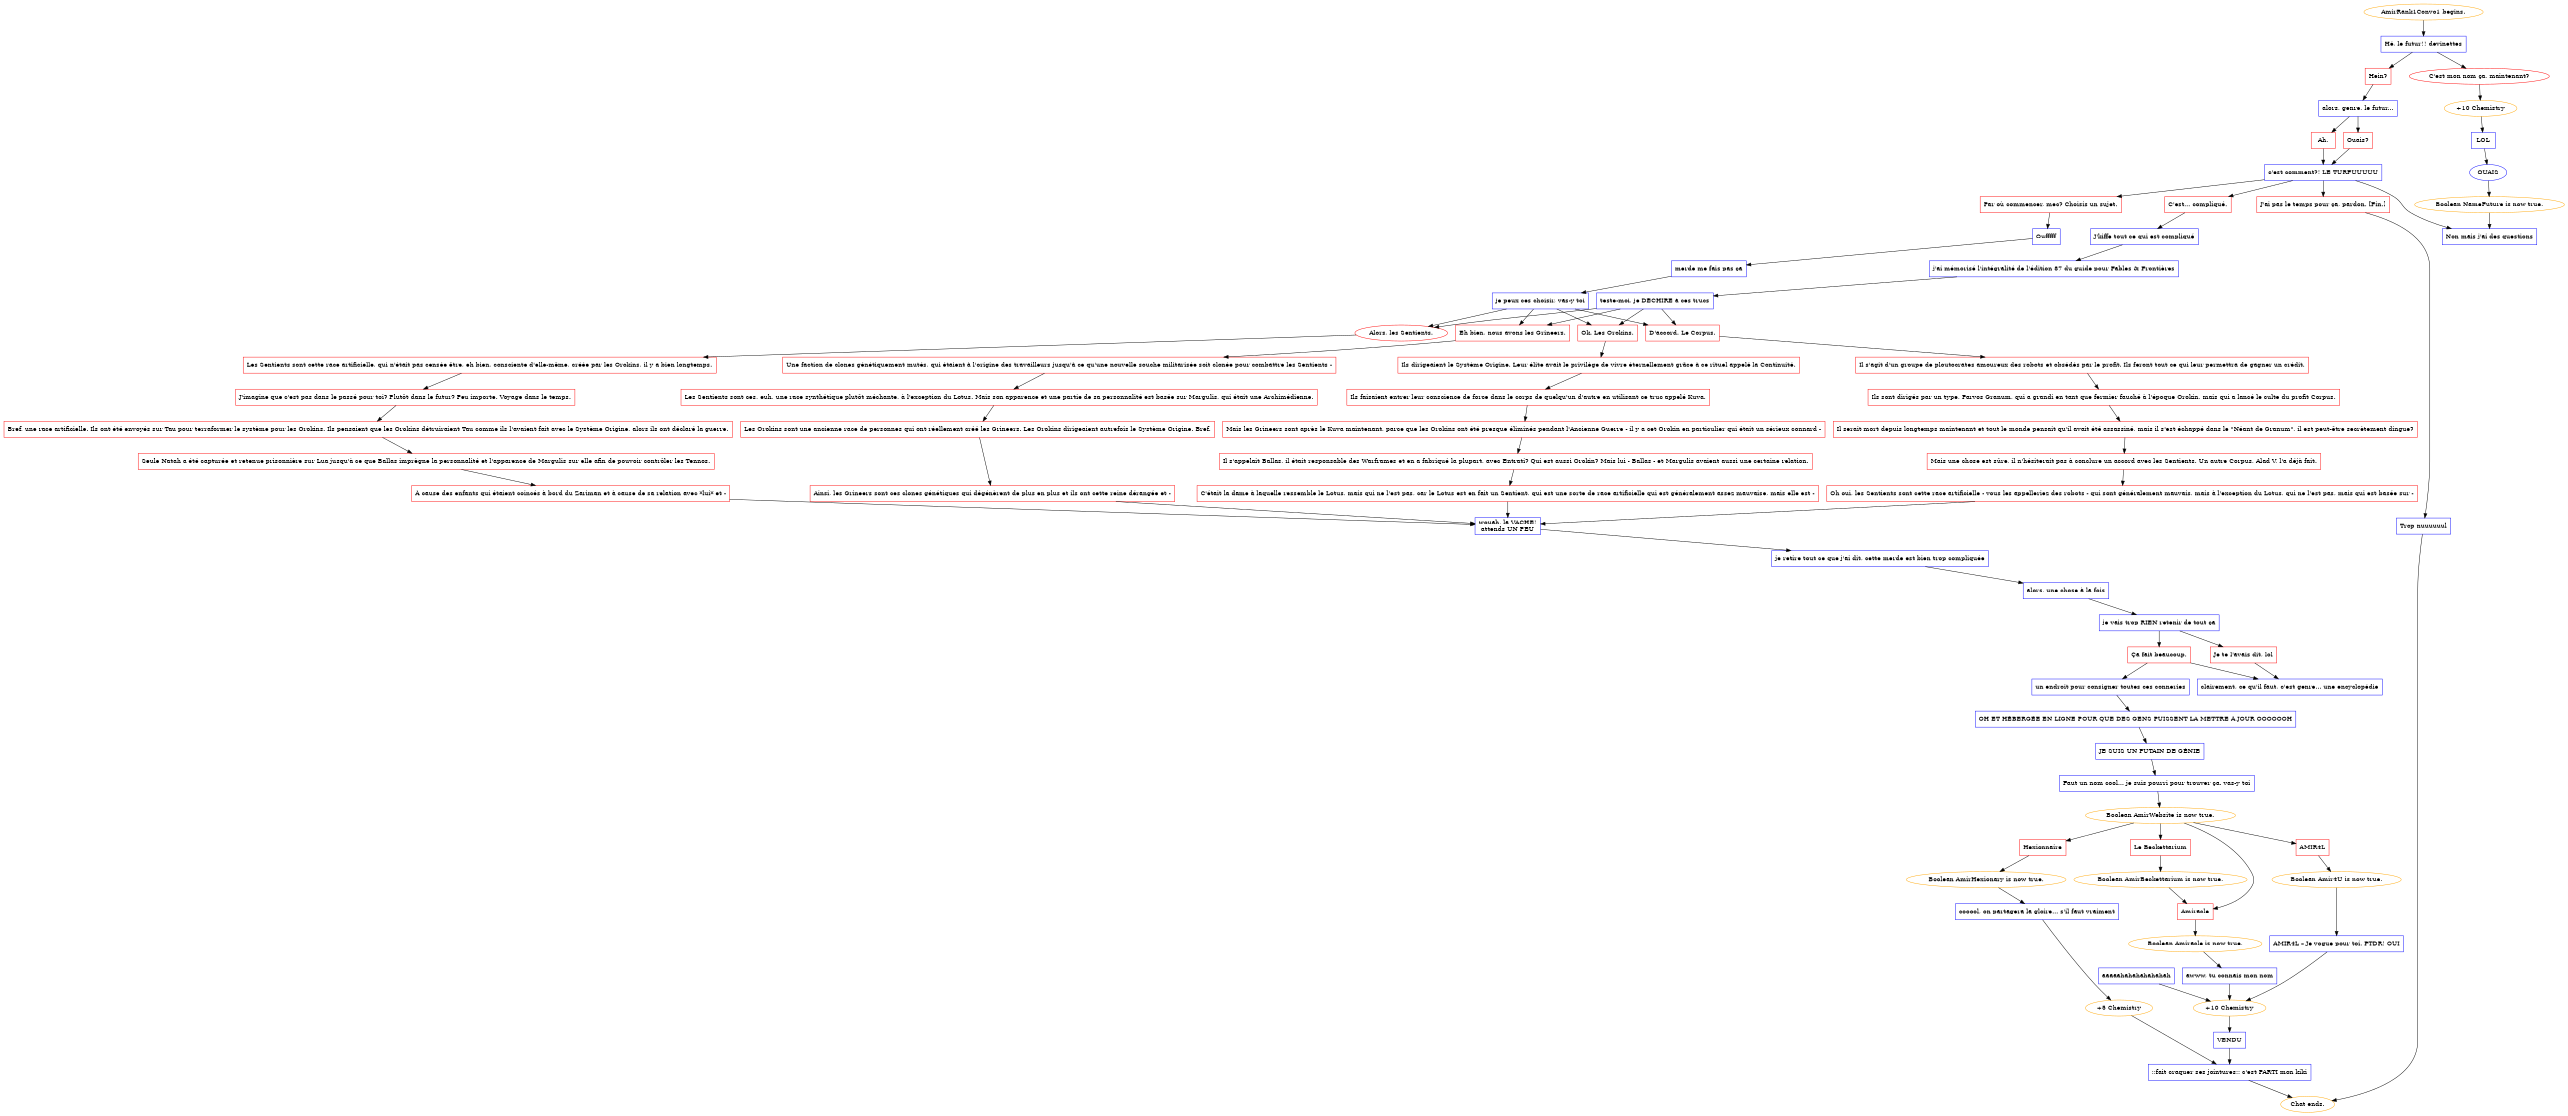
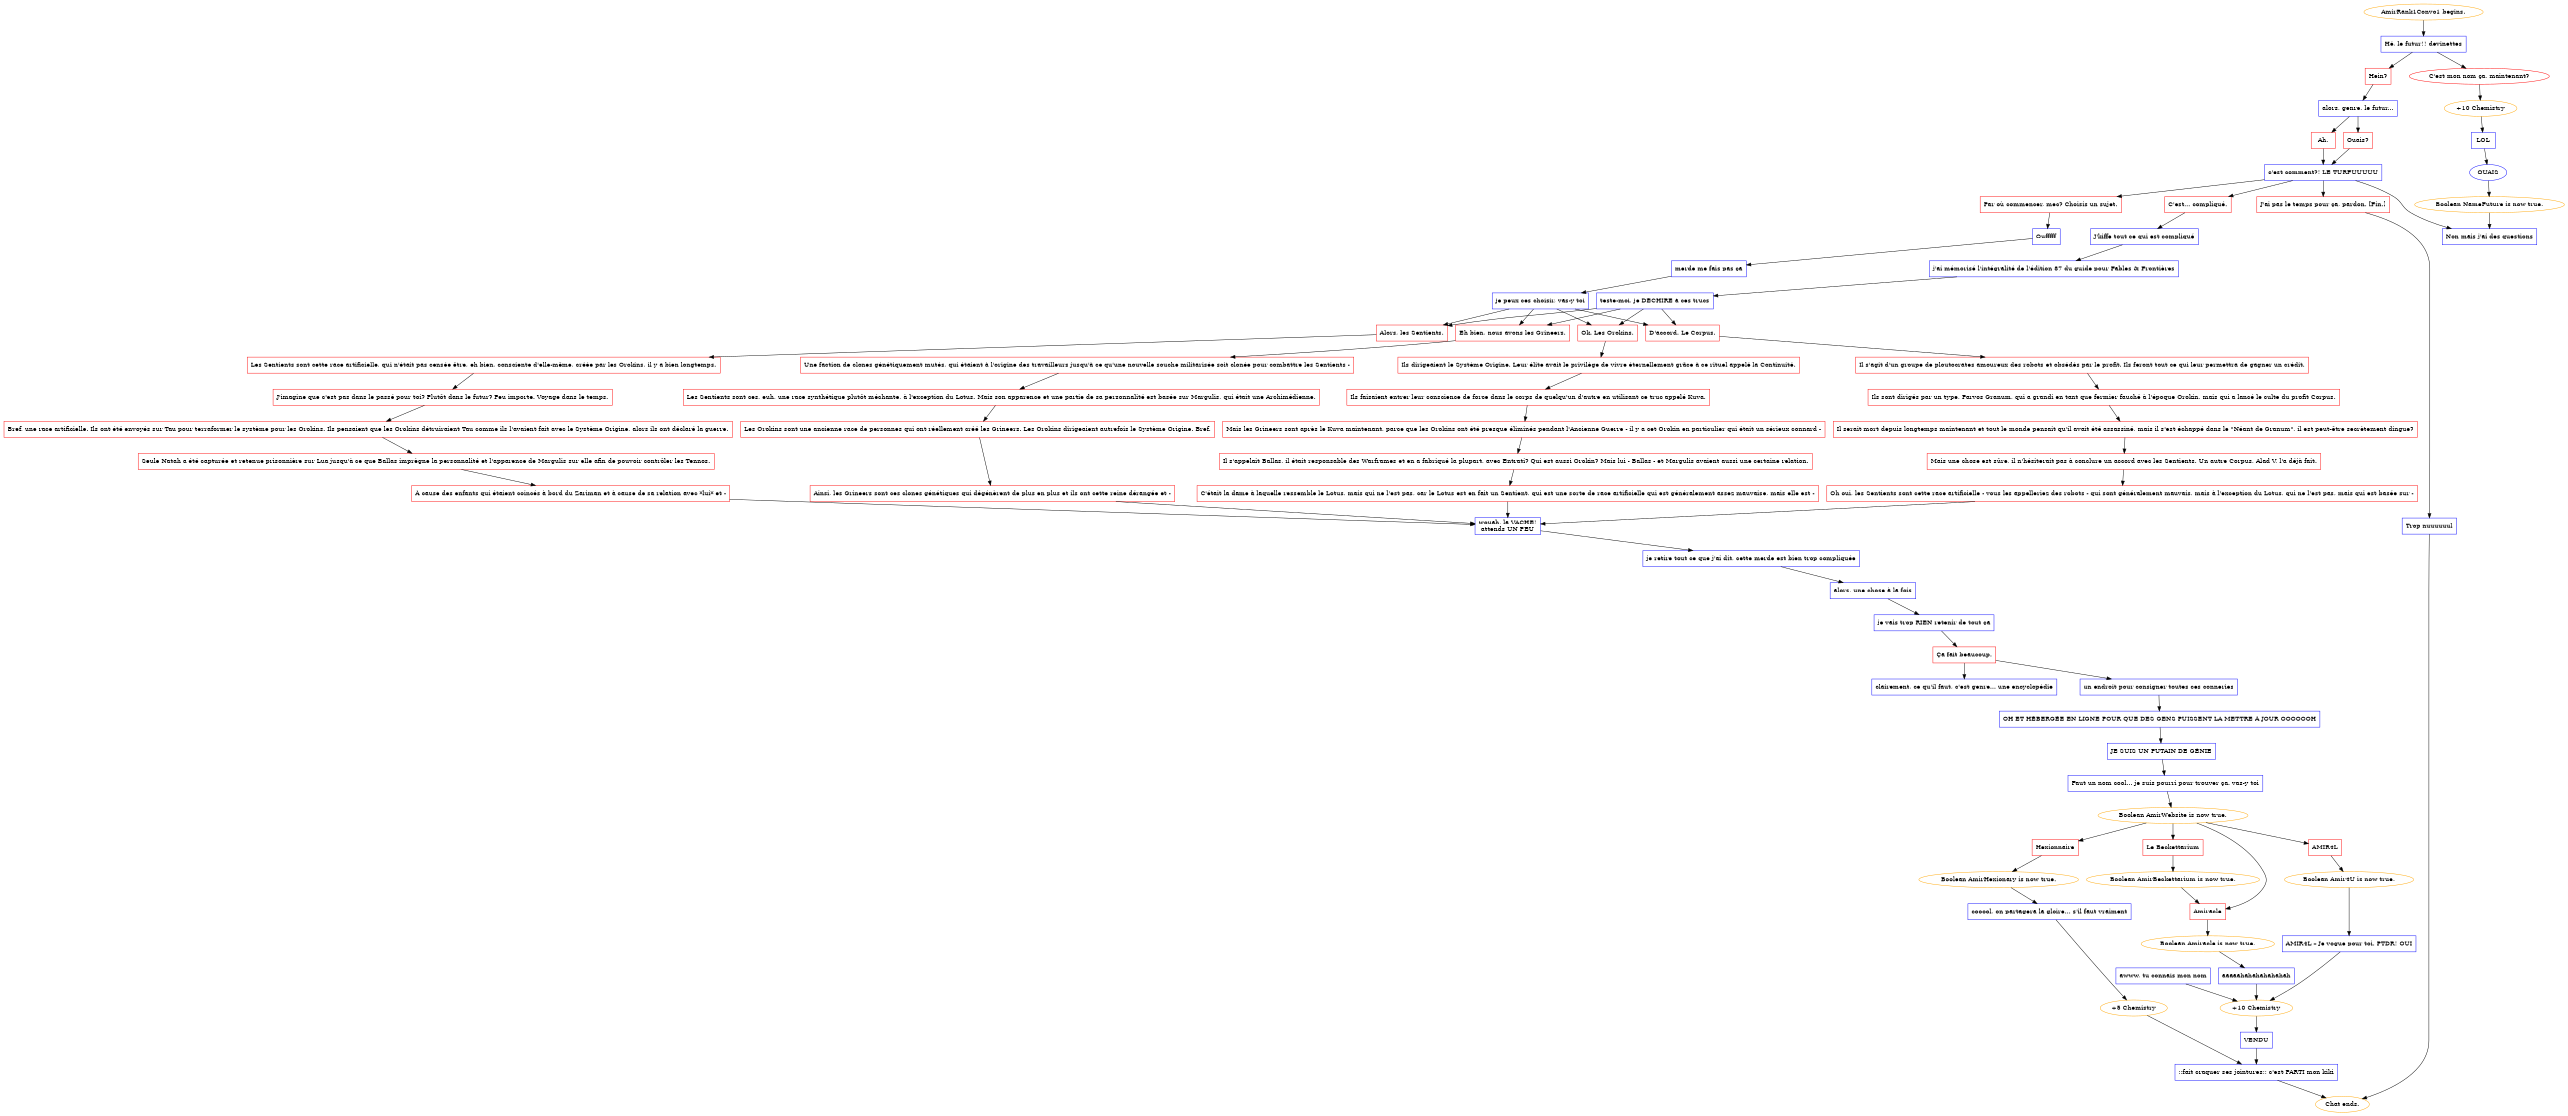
  digraph {
    node [color=red shape=box]
    "AmirRank1Convo1 begins." [color=orange shape=""]
    n2 [color=blue label="Hé, le futur!! devinettes"]
    n3 [label="Hein?"]
    n4 [label="C'est mon nom ça, maintenant?" shape=ellipse]
    n5 [color=blue label="alors, genre, le futur..."]
    n6 [color=orange label="+10 Chemistry" shape=""]
    n7 [label="Ah."]
    n8 [label="Ouais?"]
    n9 [color=blue label=LOL]
    n10 [color=blue label="c'est comment?! LE TURFUUUUU"]
    n11 [color=blue label=OUAIS shape=ellipse]
    n12 [label="Par où commencer, mec? Choisis un sujet."]
    n13 [label="C'est... compliqué."]
    n14 [label="J'ai pas le temps pour ça, pardon. [Fin.]"]
    n15 [color=blue label="Non mais j'ai des questions"]
    n16 [color=orange label="Boolean NameFuture is now true." shape=""]
    n17 [color=blue label=Oufffff]
    n18 [color=blue label="J'kiffe tout ce qui est compliqué"]
    n19 [color=blue label="Trop nuuuuuul"]
    n20 [color=blue label="merde me fais pas ça"]
    n21 [color=blue label="j'ai mémorisé l'intégralité de l'édition 87 du guide pour Fables & Frontières"]
    "Chat ends." [color=orange shape=""]
    n23 [color=blue label="je peux ces choisir, vas-y toi"]
    n24 [color=blue label="teste-moi, je DÉCHIRE à ces trucs"]
    n25 [label="Ok. Les Orokins."]
    n26 [label="D'accord. Le Corpus."]
    n27 [label="Eh bien, nous avons les Grineers."]
-   n28 [label="Alors, les Sentients." shape=ellipse]
+   n28 [label="Alors, les Sentients."]
    n29 [label="Ils dirigeaient le Système Origine. Leur élite avait le privilège de vivre éternellement grâce à ce rituel appelé la Continuité."]
    n30 [label="Il s'agit d'un groupe de ploutocrates amoureux des robots et obsédés par le profit. Ils feront tout ce qui leur permettra de gagner un crédit."]
    n31 [label="Une faction de clones génétiquement mutés, qui étaient à l'origine des travailleurs jusqu'à ce qu'une nouvelle souche militarisée soit clonée pour combattre les Sentients -"]
    n32 [label="Les Sentients sont cette race artificielle, qui n'était pas censée être, eh bien, consciente d'elle-même, créée par les Orokins, il y a bien longtemps."]
    n33 [label="Ils faisaient entrer leur conscience de force dans le corps de quelqu'un d'autre en utilisant ce truc appelé Kuva."]
    n34 [label="Ils sont dirigés par un type, Parvos Granum, qui a grandi en tant que fermier fauché à l'époque Orokin, mais qui a lancé le culte du profit Corpus."]
    n35 [label="Les Sentients sont ces, euh, une race synthétique plutôt méchante, à l'exception du Lotus. Mais son apparence et une partie de sa personnalité est basée sur Margulis, qui était une Archimédienne."]
    n36 [label="J'imagine que c'est pas dans le passé pour toi? Plutôt dans le futur? Peu importe. Voyage dans le temps."]
    n37 [label="Mais les Grineers sont après le Kuva maintenant, parce que les Orokins ont été presque éliminés pendant l'Ancienne Guerre - il y a cet Orokin en particulier qui était un sérieux connard -"]
    n38 [label="Il serait mort depuis longtemps maintenant et tout le monde pensait qu'il avait été assassiné, mais il s'est échappé dans le \"Néant de Granum\", il est peut-être secrètement dingue?"]
    n39 [label="Les Orokins sont une ancienne race de personnes qui ont réellement créé les Grineers. Les Orokins dirigeaient autrefois le Système Origine. Bref."]
    n40 [label="Bref, une race artificielle. Ils ont été envoyés sur Tau pour terraformer le système pour les Orokins. Ils pensaient que les Orokins détruiraient Tau comme ils l'avaient fait avec le Système Origine, alors ils ont déclaré la guerre."]
    n41 [label="Il s'appelait Ballas, il était responsable des Warframes et en a fabriqué la plupart, avec Entrati? Qui est aussi Orokin? Mais lui - Ballas - et Margulis avaient aussi une certaine relation."]
    n42 [label="Mais une chose est sûre, il n'hésiterait pas à conclure un accord avec les Sentients. Un autre Corpus, Alad V, l'a déjà fait."]
    n43 [label="Ainsi, les Grineers sont ces clones génétiques qui dégénèrent de plus en plus et ils ont cette reine dérangée et -"]
    n44 [label="Seule Natah a été capturée et retenue prisonnière sur Lua jusqu'à ce que Ballas imprègne la personnalité et l'apparence de Margulis sur elle afin de pouvoir contrôler les Tennos."]
    n45 [label="C'était la dame à laquelle ressemble le Lotus, mais qui ne l'est pas, car le Lotus est en fait un Sentient, qui est une sorte de race artificielle qui est généralement assez mauvaise, mais elle est -"]
    n46 [label="Oh oui, les Sentients sont cette race artificielle - vous les appelleriez des robots - qui sont généralement mauvais, mais à l'exception du Lotus, qui ne l'est pas, mais qui est basée sur -"]
    n47 [color=blue label="wouah, la VACHE!\nattends UN PEU"]
    n48 [label="À cause des enfants qui étaient coincés à bord du Zariman et à cause de sa relation avec *lui* et -"]
    n49 [color=blue label="je retire tout ce que j'ai dit, cette merde est bien trop compliquée"]
    n50 [color=blue label="alors, une chose à la fois"]
    n51 [color=blue label="je vais trop RIEN retenir de tout ça"]
-   n52 [label="Je te l'avais dit, lol"]
    n53 [label="Ça fait beaucoup."]
    n54 [color=blue label="clairement, ce qu'il faut, c'est genre... une encyclopédie"]
    n55 [color=blue label="un endroit pour consigner toutes ces conneries"]
    n56 [color=blue label="OH ET HÉBERGÉE EN LIGNE POUR QUE DES GENS PUISSENT LA METTRE À JOUR OOOOOOH"]
    n57 [color=blue label="JE SUIS UN PUTAIN DE GÉNIE"]
    n58 [color=blue label="Faut un nom cool... je suis pourri pour trouver ça. vas-y toi"]
    n59 [color=orange label="Boolean AmirWebsite is now true." shape=""]
    n60 [label=Hexionnaire]
    n61 [label=AMIR4L]
    n62 [label=Amiracle]
    n63 [label="Le Beckettarium"]
    n64 [color=orange label="Boolean AmirHexionary is now true." shape=""]
    n65 [color=orange label="Boolean Amir4U is now true." shape=""]
    n66 [color=orange label="Boolean Amiracle is now true." shape=""]
    n67 [color=orange label="Boolean AmirBeckettarium is now true." shape=""]
    n68 [color=blue label="cooool, on partagera la gloire... s'il faut vraiment"]
    n69 [color=blue label="AMIR4L – Je vogue pour toi. PTDR! OUI"]
    n70 [color=blue label=aaaaahahahahahahah]
    n71 [color=orange label="+5 Chemistry" shape=""]
    n72 [color=orange label="+10 Chemistry" shape=""]
    n73 [color=blue label="awww, tu connais mon nom"]
    n74 [color=blue label="::fait craquer ses jointures:: c'est PARTI mon kiki"]
    n75 [color=blue label=VENDU]
    "AmirRank1Convo1 begins." -> n2
    n2 -> n3
    n2 -> n4
    n3 -> n5
    n4 -> n6
    n5 -> n7
    n5 -> n8
    n6 -> n9
    n7 -> n10
    n8 -> n10
    n9 -> n11
    n10 -> n12
    n10 -> n13
    n10 -> n14
    n10 -> n15
    n11 -> n16
    n12 -> n17
    n13 -> n18
    n14 -> n19
    n16 -> n15
    n17 -> n20
    n18 -> n21
    n19 -> "Chat ends."
    n20 -> n23
    n21 -> n24
    n23 -> n25
    n23 -> n26
    n23 -> n27
    n23 -> n28
    n24 -> n25
    n24 -> n26
    n24 -> n27
    n24 -> n28
    n25 -> n29
    n26 -> n30
    n27 -> n31
    n28 -> n32
    n29 -> n33
    n30 -> n34
    n31 -> n35
    n32 -> n36
    n33 -> n37
    n34 -> n38
    n35 -> n39
    n36 -> n40
    n37 -> n41
    n38 -> n42
    n39 -> n43
    n40 -> n44
    n41 -> n45
    n42 -> n46
    n43 -> n47
    n44 -> n48
    n45 -> n47
    n46 -> n47
    n47 -> n49
    n48 -> n47
    n49 -> n50
    n50 -> n51
-   n51 -> n52
    n51 -> n53
-   n52 -> n54
    n53 -> n54
    n53 -> n55
    n55 -> n56
    n56 -> n57
    n57 -> n58
    n58 -> n59
    n59 -> n60
    n59 -> n61
    n59 -> n62
    n59 -> n63
    n60 -> n64
    n61 -> n65
    n62 -> n66
    n63 -> n67
    n64 -> n68
    n65 -> n69
-   n66 -> n73
+   n66 -> n70
    n67 -> n62
    n68 -> n71
    n69 -> n72
    n70 -> n72
    n71 -> n74
    n72 -> n75
    n73 -> n72
    n74 -> "Chat ends."
    n75 -> n74
  }
